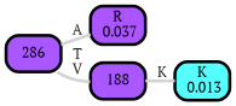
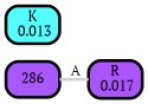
  graph {
    fontname="PT Serif"
    rankdir=LR
    ranksep="0 equally"
    splines=straight
    node [color=black fillcolor="#a957ff" fontcolor=black fontname="PT Serif" penwidth=3 shape=box style="filled, rounded"]
    edge [color=lightgray fontcolor=grey14 fontname="PT Serif" fontweight=bold penwidth=3]
-   n1 [fillcolor="#ab55ff" label="R\n 0.037"]
+   n1 [fillcolor="#ab55ff" label="R\n 0.017"]
    n2 [label=286]
-   n3 [label=188]
    n4 [fillcolor="#55ffff" label="K\n 0.013"]
    subgraph sub_1 {
      rank=same
    }
    n2 -- n1 [label=" A"]
-   n2 -- n3 [label=" T\n V"]
-   n3 -- n4 [label=" K"]
  }
